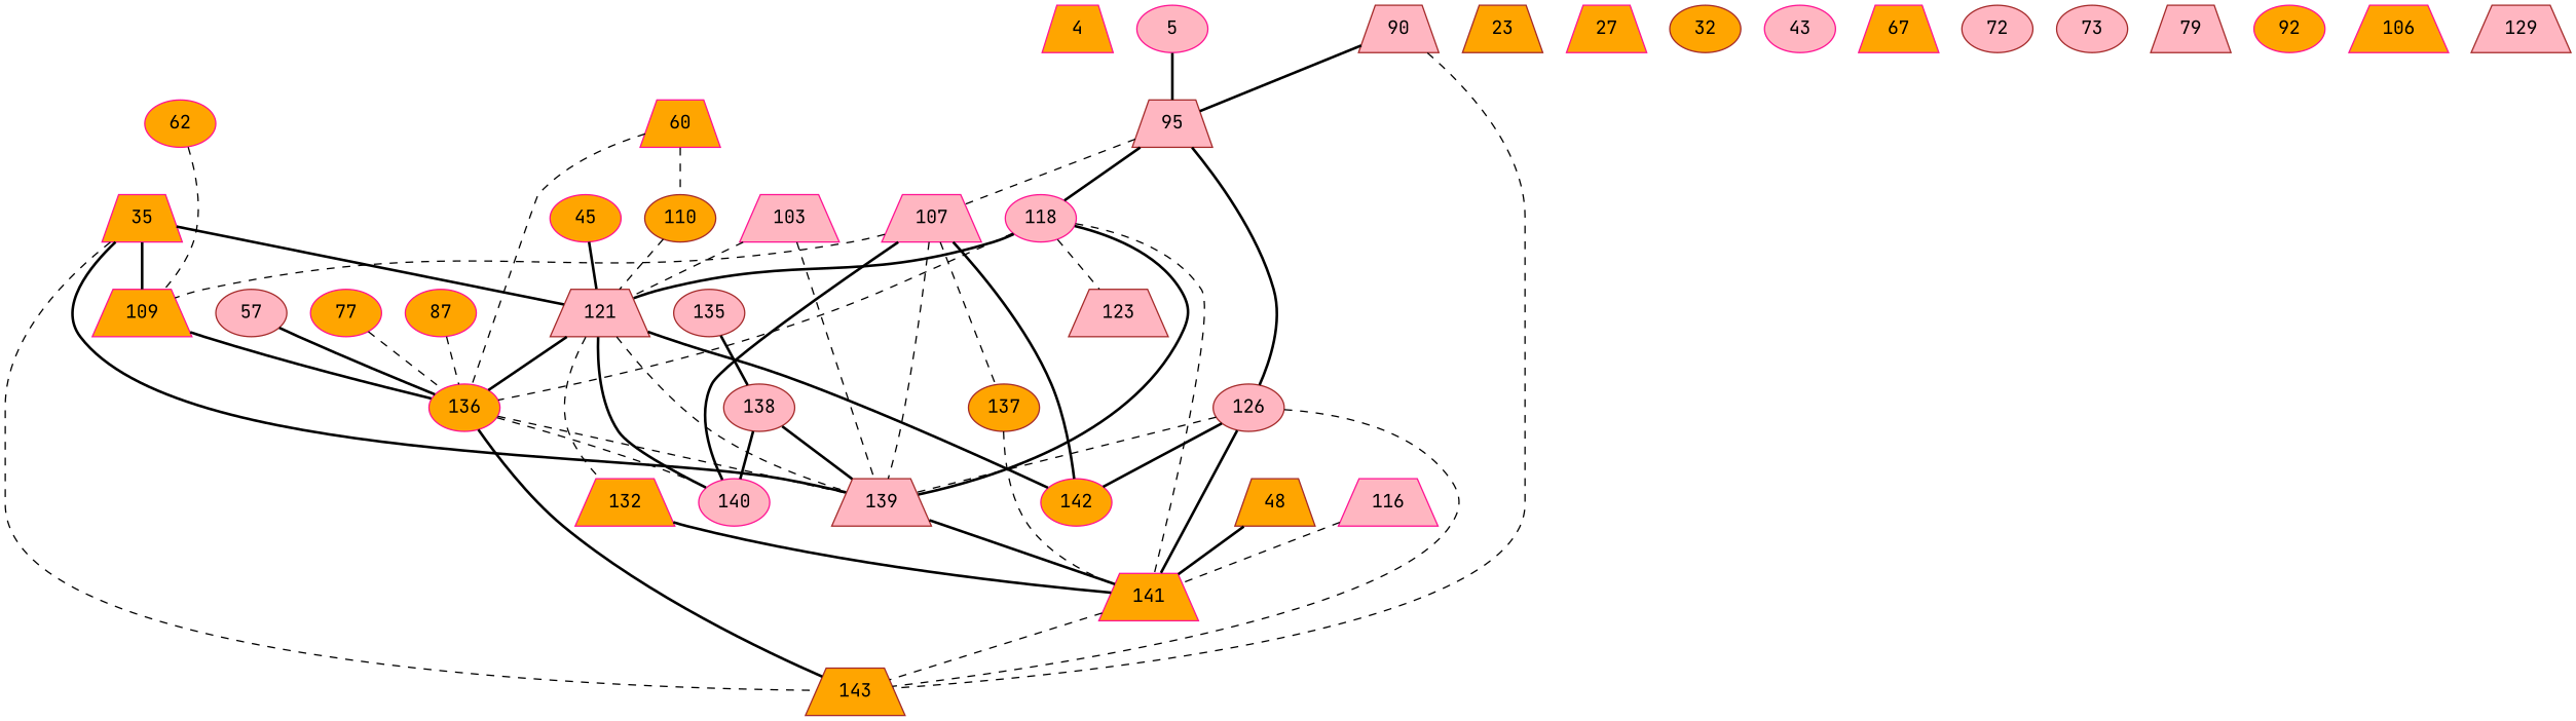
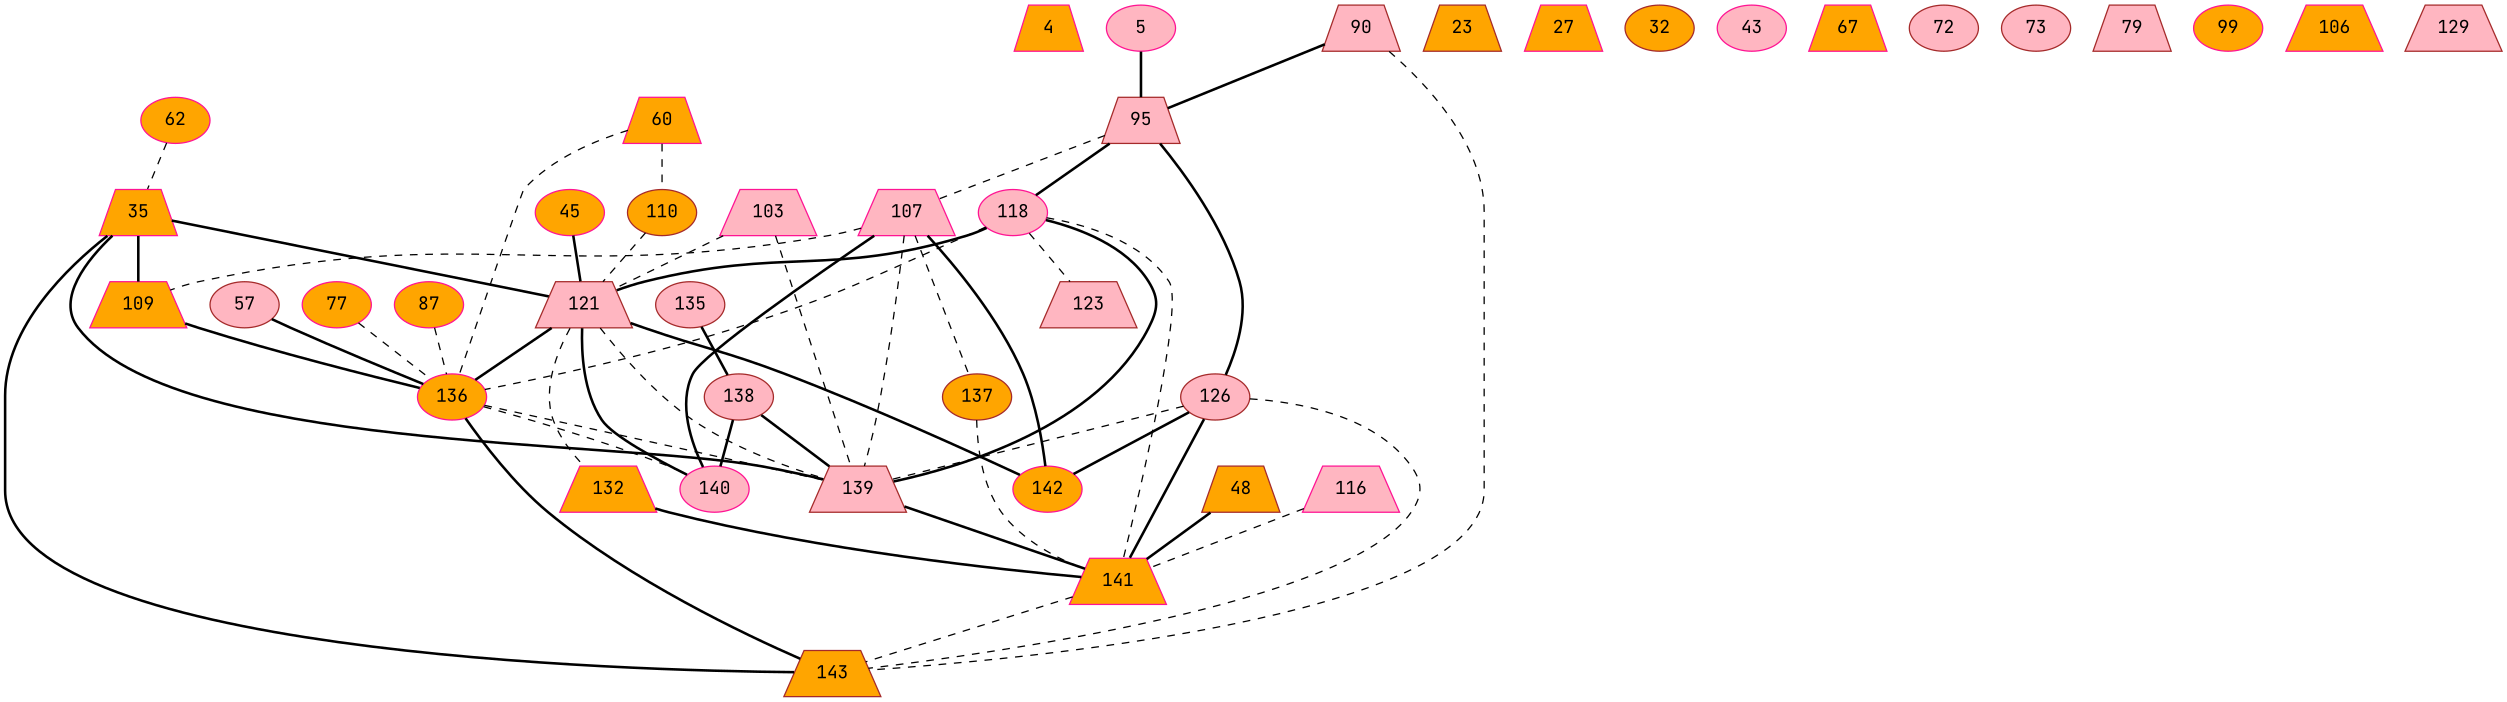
  graph {
    fontname="JetBrains Mono"
    node [color=deeppink fillcolor=orange fontname="JetBrains Mono" shape=trapezium style=filled]
    edge [fontname="JetBrains Mono" style=dashed]
    4
    95 [color=brown fillcolor=lightpink super="+24+91"]
    107 [fillcolor=lightpink super="+69+52+71"]
    118 [fillcolor=lightpink shape=ellipse super="+13+84+85+111"]
    126 [color=brown fillcolor=lightpink shape=ellipse super="+16+124+117+66"]
    5 [fillcolor=lightpink shape=ellipse]
    23 [color=brown]
    27
    32 [color=brown shape=ellipse]
    35 [super="+7"]
    109
    121 [color=brown fillcolor=lightpink super="+97+113"]
    139 [color=brown fillcolor=lightpink super="+122+128+104"]
    143 [color=brown super="+112+127+133+131"]
    136 [shape=ellipse super="+130+70+114"]
    140 [fillcolor=lightpink shape=ellipse super="+134"]
    142 [shape=ellipse super="+19"]
    132 [super="+3+76"]
    141 [super="+99+119"]
    43 [fillcolor=lightpink shape=ellipse]
    45 [shape=ellipse]
    48 [color=brown]
    57 [color=brown fillcolor=lightpink shape=ellipse super="+41+56"]
    60 [super="+55"]
    110 [color=brown shape=ellipse super="+108"]
    62 [shape=ellipse]
    67
    72 [color=brown fillcolor=lightpink shape=ellipse]
    73 [color=brown fillcolor=lightpink shape=ellipse]
    77 [shape=ellipse]
    79 [color=brown fillcolor=lightpink]
    87 [shape=ellipse]
    90 [color=brown fillcolor=lightpink]
-   92 [shape=ellipse]
+   92 [shape=ellipse label=99]
    137 [color=brown shape=ellipse super="+88+115"]
    123 [color=brown fillcolor=lightpink]
    103 [fillcolor=lightpink super="+42+59"]
    106
    116 [fillcolor=lightpink super="+40"]
    129 [color=brown fillcolor=lightpink]
    138 [color=brown fillcolor=lightpink shape=ellipse super="+46"]
    135 [color=brown fillcolor=lightpink shape=ellipse]
    95 -- 107 [weight=2]
    95 -- 118 [style=bold weight=2]
    95 -- 126 [style=bold weight=3]
    107 -- 109
    107 -- 139 [weight=2]
    107 -- 140 [style=bold]
    107 -- 142 [style=bold]
    107 -- 137
    118 -- 121 [style=bold weight=3]
    118 -- 139 [style=bold]
    118 -- 136 [weight=4]
    118 -- 141 [weight=2]
    118 -- 123
    126 -- 139 [weight=2]
    126 -- 143 [weight=3]
    126 -- 142 [style=bold weight=2]
    126 -- 141 [style=bold weight=5]
    5 -- 95 [style=bold]
    35 -- 109 [style=bold weight=2]
    35 -- 121 [style=bold weight=3]
    35 -- 139 [style=bold]
-   35 -- 143
+   35 -- 143 [style=bold]
    109 -- 136 [style=bold weight=2]
    121 -- 139 [weight=2]
    121 -- 136 [style=bold]
    121 -- 140 [style=bold]
    121 -- 142 [style=bold weight=2]
    121 -- 132
    139 -- 141 [style=bold weight=3]
    136 -- 139 [weight=3]
    136 -- 143 [style=bold weight=4]
    136 -- 140
    132 -- 141 [style=bold weight=2]
    141 -- 143
    45 -- 121 [style=bold]
    48 -- 141 [style=bold]
    57 -- 136 [style=bold weight=2]
    60 -- 136
    60 -- 110 [weight=2]
    110 -- 121
-   62 -- 109
+   62 -- 35
    77 -- 136
    87 -- 136
    90 -- 95 [style=bold]
    90 -- 143
    137 -- 141
    103 -- 121
    103 -- 139 [weight=2]
    116 -- 141
    138 -- 139 [style=bold weight=2]
    138 -- 140 [style=bold weight=2]
    135 -- 138 [style=bold]
  }
